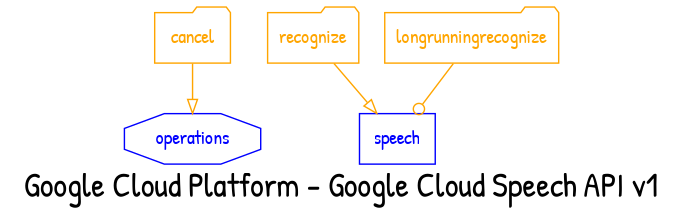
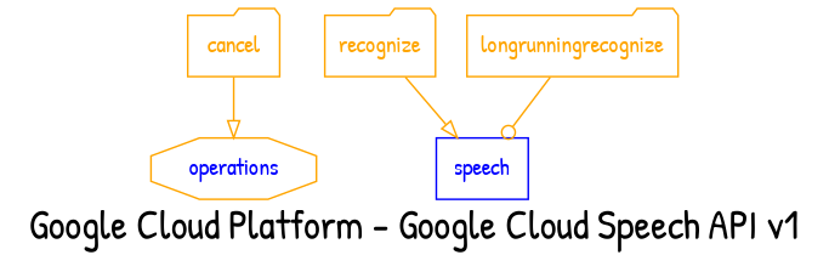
  digraph {
    fontsize=24
    label="Google Cloud Platform - Google Cloud Speech API v1"
    splines=true
    fontname="Patrick Hand"
    node [color=orange fontcolor=orange shape=folder fontname="Patrick Hand"]
    edge [arrowhead=onormal arrowtail=none color=orange fontcolor=orange fontname="Patrick Hand"]
-   operations [color=blue fontcolor=blue shape=octagon]
+   operations [fontcolor=blue shape=octagon]
    speech [color=blue fontcolor=blue shape=box]
    cancel
    recognize
    longrunningrecognize
    cancel -> operations
    recognize -> speech
    longrunningrecognize -> speech [arrowhead=odot]
  }
